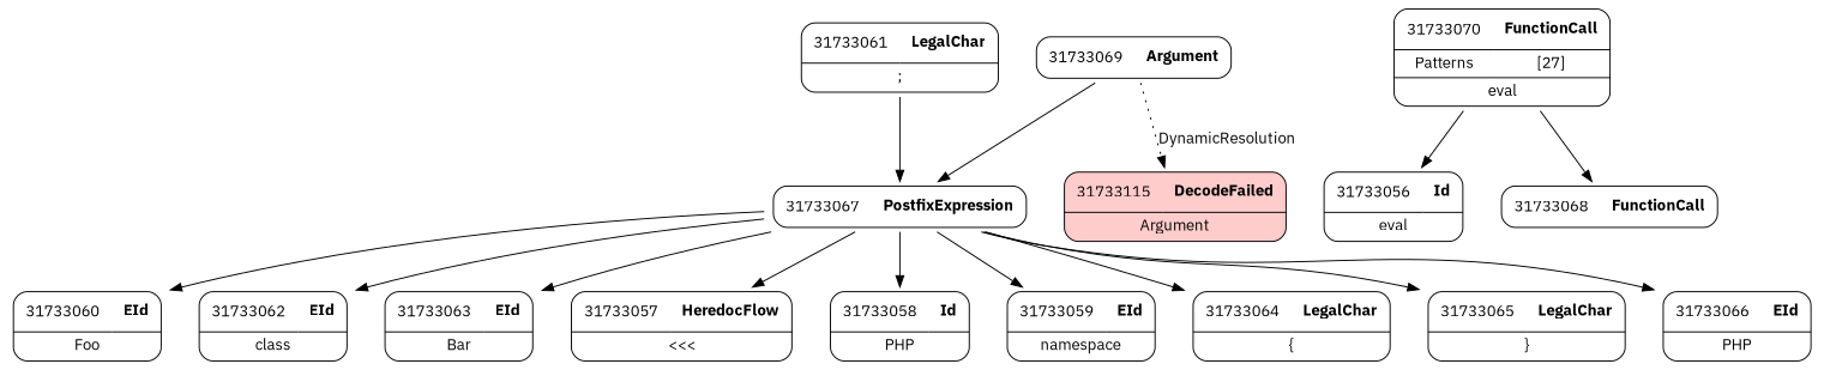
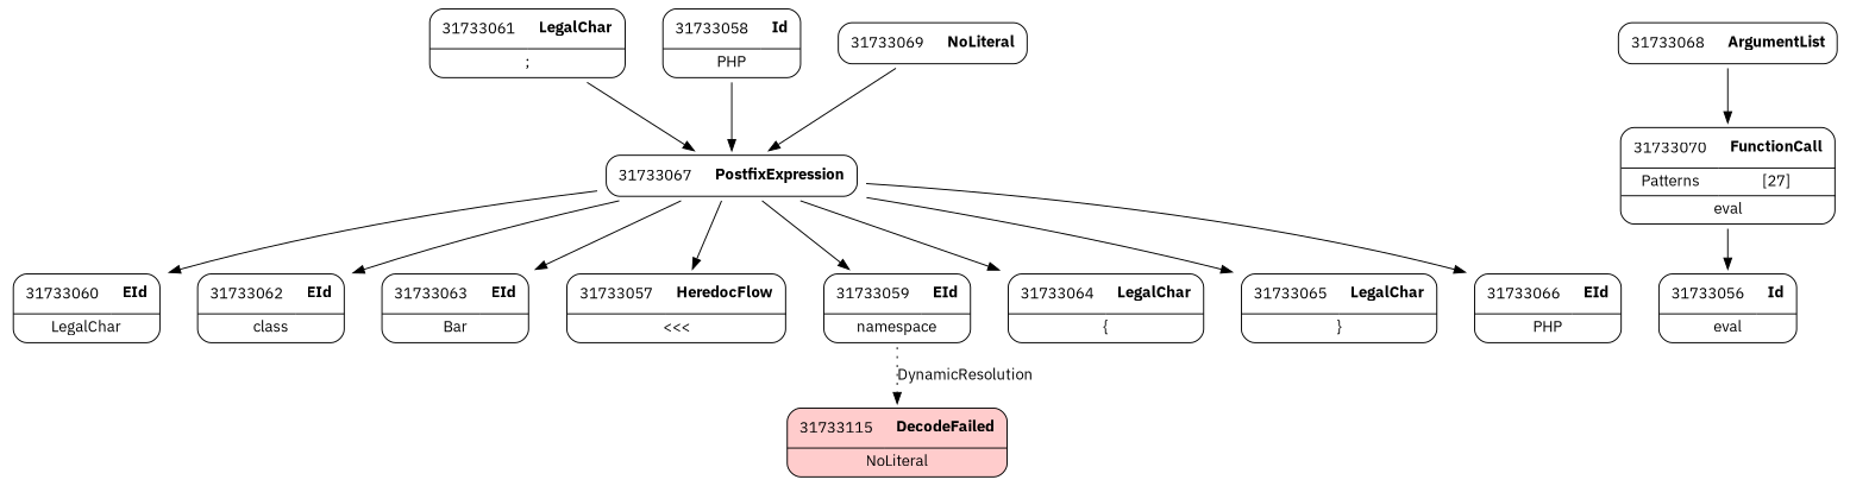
  digraph {
    fontname="IBM Plex Sans"
    node [fontname="IBM Plex Sans" shape=none]
    edge [fontname="IBM Plex Sans" weight=2]
-   n1 [label=<<TABLE border='1' cellspacing='0' cellpadding='10' style='rounded' ><TR><TD border='0'>31733060</TD><TD border='0'><B>EId</B></TD></TR><HR/><TR><TD border='0' cellpadding='5' colspan='2'>Foo</TD></TR></TABLE>>]
+   n1 [label=<<TABLE border='1' cellspacing='0' cellpadding='10' style='rounded' ><TR><TD border='0'>31733060</TD><TD border='0'><B>EId</B></TD></TR><HR/><TR><TD border='0' cellpadding='5' colspan='2'>LegalChar</TD></TR></TABLE>>]
    n2 [label=<<TABLE border='1' cellspacing='0' cellpadding='10' style='rounded' ><TR><TD border='0'>31733061</TD><TD border='0'><B>LegalChar</B></TD></TR><HR/><TR><TD border='0' cellpadding='5' colspan='2'>;</TD></TR></TABLE>>]
    n3 [label=<<TABLE border='1' cellspacing='0' cellpadding='10' style='rounded' ><TR><TD border='0'>31733067</TD><TD border='0'><B>PostfixExpression</B></TD></TR></TABLE>>]
    n4 [label=<<TABLE border='1' cellspacing='0' cellpadding='10' style='rounded' ><TR><TD border='0'>31733062</TD><TD border='0'><B>EId</B></TD></TR><HR/><TR><TD border='0' cellpadding='5' colspan='2'>class</TD></TR></TABLE>>]
    n5 [label=<<TABLE border='1' cellspacing='0' cellpadding='10' style='rounded' ><TR><TD border='0'>31733063</TD><TD border='0'><B>EId</B></TD></TR><HR/><TR><TD border='0' cellpadding='5' colspan='2'>Bar</TD></TR></TABLE>>]
    n6 [label=<<TABLE border='1' cellspacing='0' cellpadding='10' style='rounded' ><TR><TD border='0'>31733056</TD><TD border='0'><B>Id</B></TD></TR><HR/><TR><TD border='0' cellpadding='5' colspan='2'>eval</TD></TR></TABLE>>]
    n7 [label=<<TABLE border='1' cellspacing='0' cellpadding='10' style='rounded' ><TR><TD border='0'>31733057</TD><TD border='0'><B>HeredocFlow</B></TD></TR><HR/><TR><TD border='0' cellpadding='5' colspan='2'>&lt;&lt;&lt;</TD></TR></TABLE>>]
    n8 [label=<<TABLE border='1' cellspacing='0' cellpadding='10' style='rounded' ><TR><TD border='0'>31733058</TD><TD border='0'><B>Id</B></TD></TR><HR/><TR><TD border='0' cellpadding='5' colspan='2'>PHP</TD></TR></TABLE>>]
    n9 [label=<<TABLE border='1' cellspacing='0' cellpadding='10' style='rounded' ><TR><TD border='0'>31733059</TD><TD border='0'><B>EId</B></TD></TR><HR/><TR><TD border='0' cellpadding='5' colspan='2'>namespace</TD></TR></TABLE>>]
-   n10 [label=<<TABLE border='1' cellspacing='0' cellpadding='10' style='rounded' ><TR><TD border='0'>31733068</TD><TD border='0'><B>FunctionCall</B></TD></TR></TABLE>>]
-   n11 [label=<<TABLE border='1' cellspacing='0' cellpadding='10' style='rounded' ><TR><TD border='0'>31733069</TD><TD border='0'><B>Argument</B></TD></TR></TABLE>>]
-   n12 [label=<<TABLE border='1' cellspacing='0' cellpadding='10' style='rounded' bgcolor='#FFCCCC' ><TR><TD border='0'>31733115</TD><TD border='0'><B>DecodeFailed</B></TD></TR><HR/><TR><TD border='0' cellpadding='5' colspan='2'>Argument</TD></TR></TABLE>>]
+   n10 [label=<<TABLE border='1' cellspacing='0' cellpadding='10' style='rounded' ><TR><TD border='0'>31733068</TD><TD border='0'><B>ArgumentList</B></TD></TR></TABLE>>]
+   n11 [label=<<TABLE border='1' cellspacing='0' cellpadding='10' style='rounded' ><TR><TD border='0'>31733069</TD><TD border='0'><B>NoLiteral</B></TD></TR></TABLE>>]
+   n12 [label=<<TABLE border='1' cellspacing='0' cellpadding='10' style='rounded' bgcolor='#FFCCCC' ><TR><TD border='0'>31733115</TD><TD border='0'><B>DecodeFailed</B></TD></TR><HR/><TR><TD border='0' cellpadding='5' colspan='2'>NoLiteral</TD></TR></TABLE>>]
    n13 [label=<<TABLE border='1' cellspacing='0' cellpadding='10' style='rounded' ><TR><TD border='0'>31733064</TD><TD border='0'><B>LegalChar</B></TD></TR><HR/><TR><TD border='0' cellpadding='5' colspan='2'>{</TD></TR></TABLE>>]
    n14 [label=<<TABLE border='1' cellspacing='0' cellpadding='10' style='rounded' ><TR><TD border='0'>31733065</TD><TD border='0'><B>LegalChar</B></TD></TR><HR/><TR><TD border='0' cellpadding='5' colspan='2'>}</TD></TR></TABLE>>]
    n15 [label=<<TABLE border='1' cellspacing='0' cellpadding='10' style='rounded' ><TR><TD border='0'>31733066</TD><TD border='0'><B>EId</B></TD></TR><HR/><TR><TD border='0' cellpadding='5' colspan='2'>PHP</TD></TR></TABLE>>]
    n16 [label=<<TABLE border='1' cellspacing='0' cellpadding='10' style='rounded' ><TR><TD border='0'>31733070</TD><TD border='0'><B>FunctionCall</B></TD></TR><HR/><TR><TD border='0' cellpadding='5'>Patterns</TD><TD border='0' cellpadding='5'>[27]</TD></TR><HR/><TR><TD border='0' cellpadding='5' colspan='2'>eval</TD></TR></TABLE>>]
    n2 -> n3
    n3 -> n1
    n3 -> n4
    n3 -> n5
    n3 -> n7
-   n3 -> n8
+   n8 -> n3
    n3 -> n9
    n3 -> n13
    n3 -> n14
    n3 -> n15
    n11 -> n3
-   n11 -> n12 [label=DynamicResolution style=dotted weight=""]
+   n9 -> n12 [label=DynamicResolution style=dotted weight=""]
    n16 -> n6
-   n16 -> n10
+   n10 -> n16
  }
